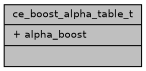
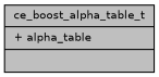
  digraph {
-   n1 [color=black fillcolor=grey75 fontcolor=black fontname=Helvetica fontsize=10 height=0.2 label="{ce_boost_alpha_table_t\n|+ alpha_boost\l|}" shape=record style=filled width=0.4]
+   n1 [color=black fillcolor=grey75 fontcolor=black fontname=Helvetica fontsize=10 height=0.2 label="{ce_boost_alpha_table_t\n|+ alpha_table\l|}" shape=record style=filled width=0.4]
  }
